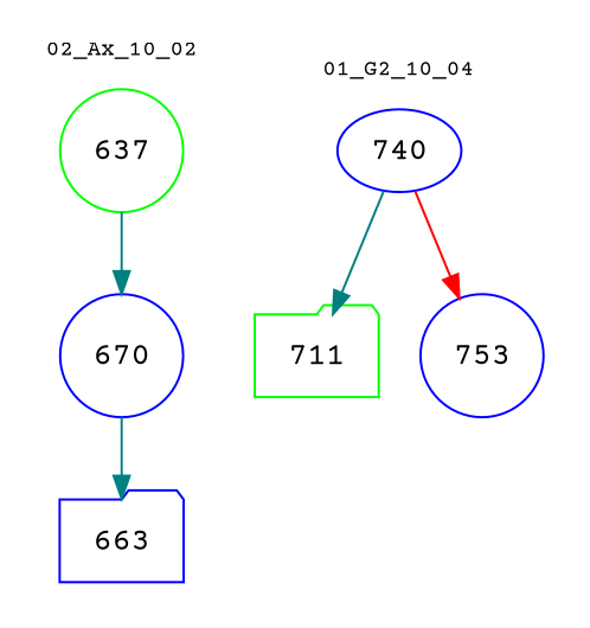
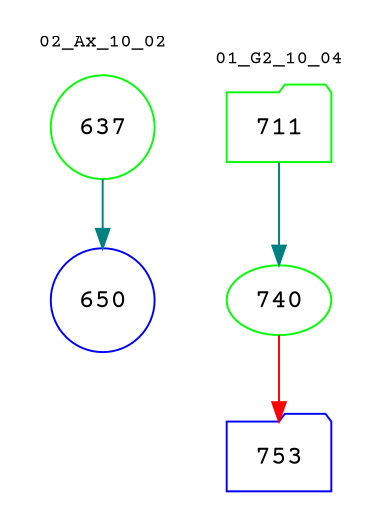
  digraph {
    fontname="Courier Prime"
    node [color=blue fontname="Courier Prime" shape=folder]
    edge [arrowhead=normal color=teal fontname="Courier Prime" style=solid]
-   n1 [label=670 shape=circle]
+   n1 [label=650 shape=circle]
    n2 [color=green label=637 shape=circle]
-   n3 [label=663]
-   n4 [label=740 shape=ellipse]
+   n4 [color=green label=740 shape=ellipse]
    n5 [color=green label=711]
-   n6 [label=753 shape=circle]
+   n6 [label=753]
    subgraph cluster_1 {
      color=white
      fontsize=10
      label="02_Ax_10_02"
      n1
      n2
-     n3
    }
    subgraph cluster_2 {
      color=white
      fontsize=10
      label="01_G2_10_04"
      n4
      n5
      n6
    }
-   n1 -> n3
    n2 -> n1
-   n4 -> n5
+   n5 -> n4
    n4 -> n6 [color=red]
  }
